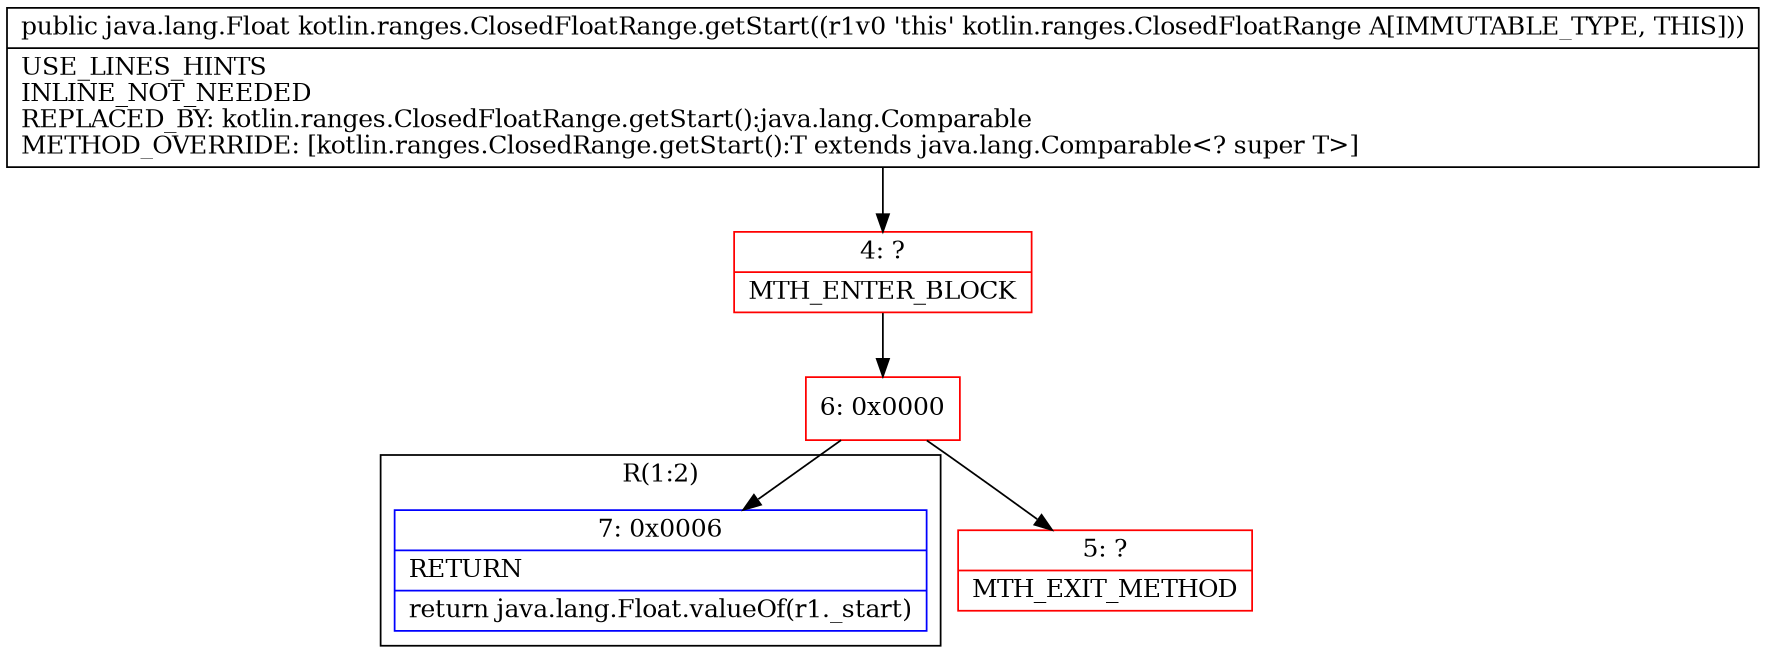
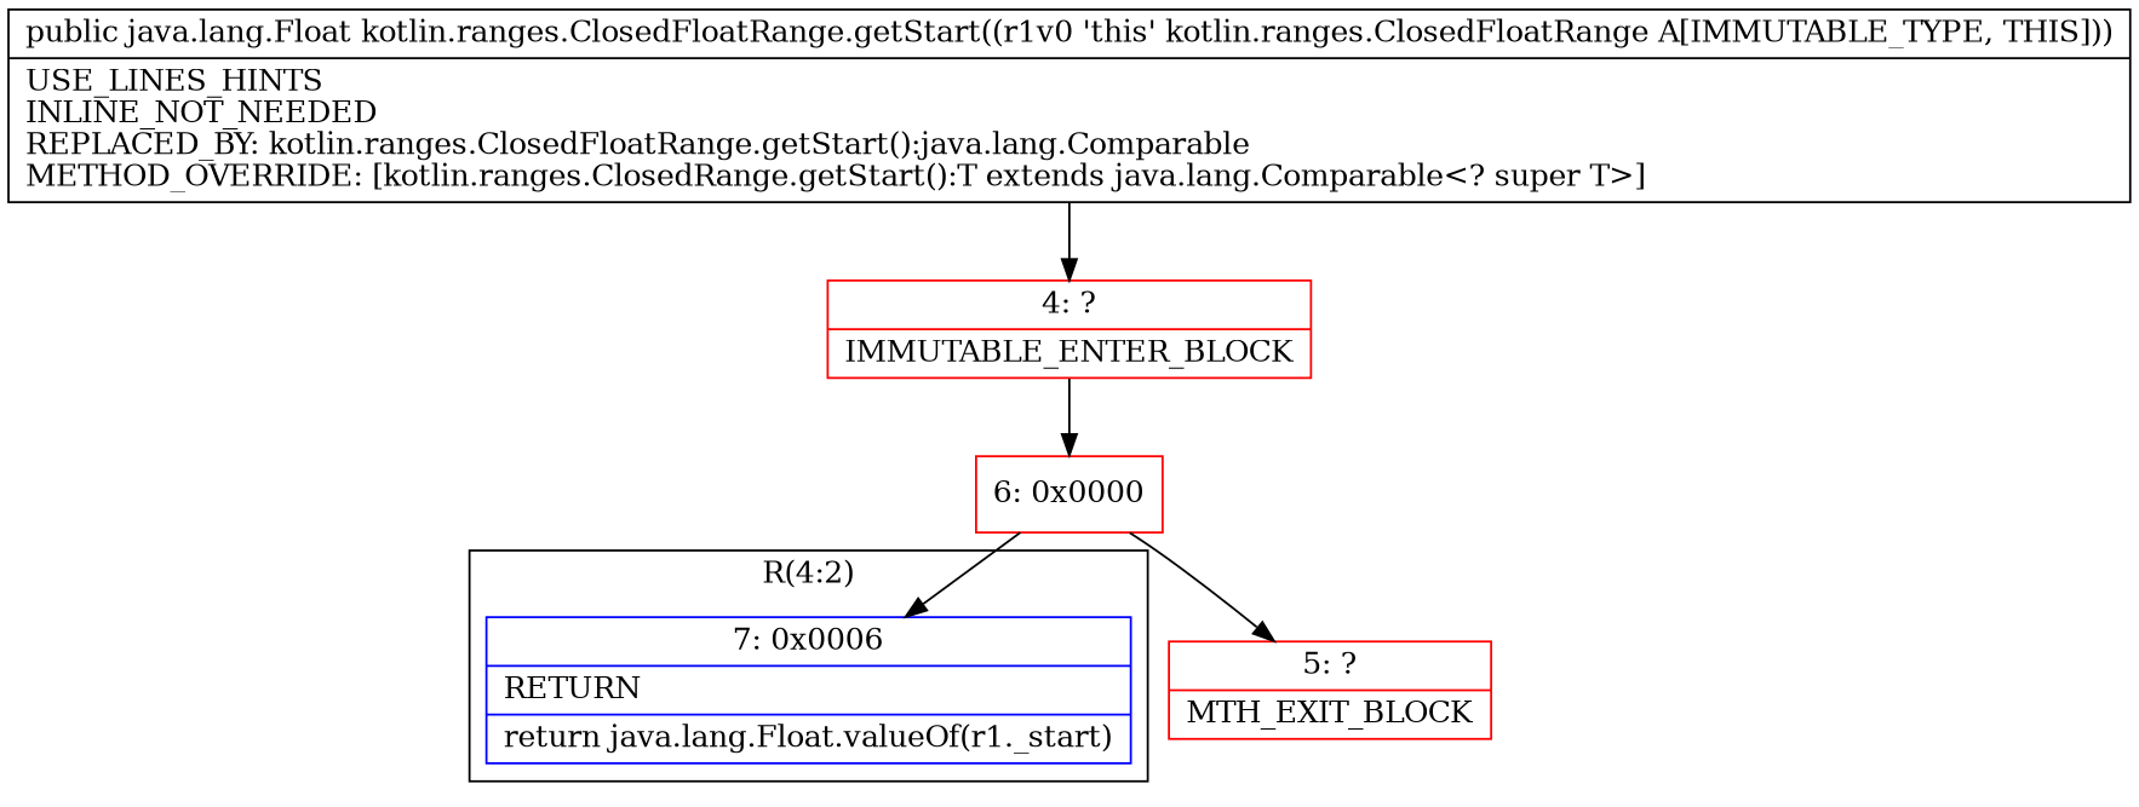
  digraph {
    node [color=red shape=record]
    n1 [color=blue label="{7\:\ 0x0006|RETURN\l|return java.lang.Float.valueOf(r1._start)\l}"]
-   n2 [label="{5\:\ ?|MTH_EXIT_METHOD\l}"]
-   n3 [label="{4\:\ ?|MTH_ENTER_BLOCK\l}"]
+   n2 [label="{5\:\ ?|MTH_EXIT_BLOCK\l}"]
+   n3 [label="{4\:\ ?|IMMUTABLE_ENTER_BLOCK\l}"]
    n4 [label="{6\:\ 0x0000}"]
    n5 [label="{public java.lang.Float kotlin.ranges.ClosedFloatRange.getStart((r1v0 'this' kotlin.ranges.ClosedFloatRange A[IMMUTABLE_TYPE, THIS]))  | USE_LINES_HINTS\lINLINE_NOT_NEEDED\lREPLACED_BY: kotlin.ranges.ClosedFloatRange.getStart():java.lang.Comparable\lMETHOD_OVERRIDE: [kotlin.ranges.ClosedRange.getStart():T extends java.lang.Comparable\<? super T\>]\l}" color=""]
    subgraph cluster_1 {
-     label="R(1:2)"
+     label="R(4:2)"
      n1
    }
    n3 -> n4
    n4 -> n1
    n4 -> n2
    n5 -> n3
  }
